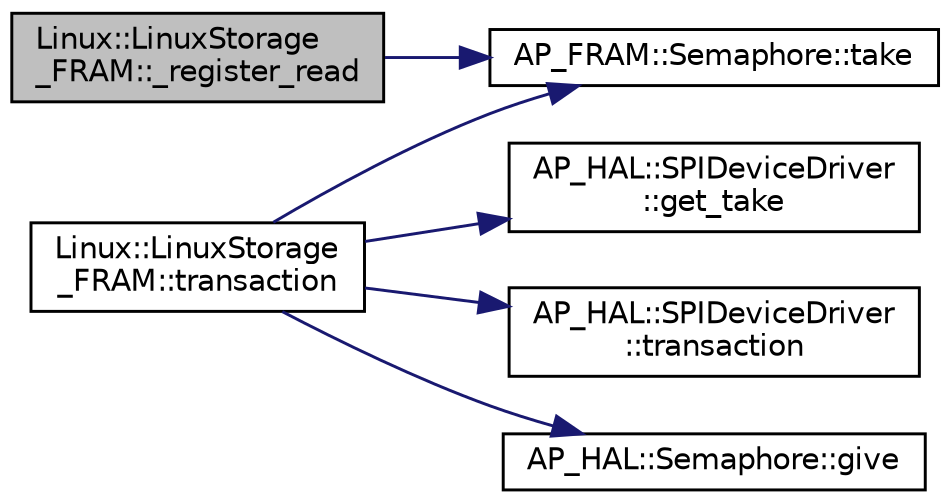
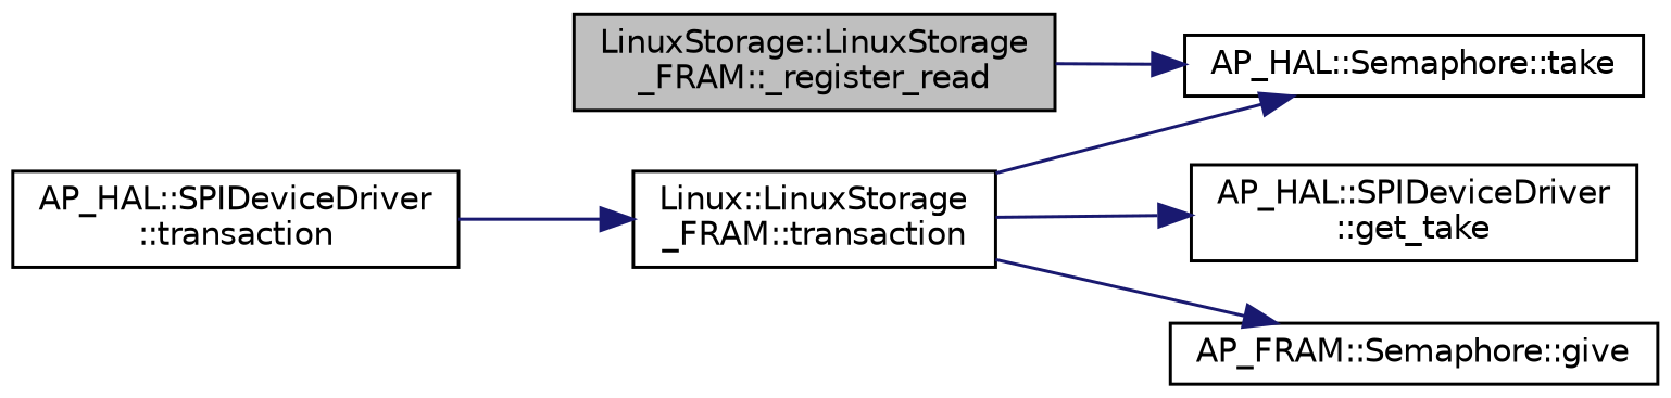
  digraph {
    fontname="DejaVu Sans"
    rankdir=LR
    node [color=black fillcolor=white fontname="DejaVu Sans" fontsize=10 shape=record style=filled]
    edge [color=midnightblue fontname="DejaVu Sans" fontsize=10 labelfontname=Helvetica labelfontsize=10 style=solid]
-   n1 [fillcolor=grey75 fontcolor=black height=0.2 label="Linux::LinuxStorage\l_FRAM::_register_read" width=0.4]
-   n2 [height=0.2 label="AP_FRAM::Semaphore::take" width=0.4]
+   n1 [fillcolor=grey75 fontcolor=black height=0.2 label="LinuxStorage::LinuxStorage\l_FRAM::_register_read" width=0.4]
+   n2 [height=0.2 label="AP_HAL::Semaphore::take" width=0.4]
    n3 [height=0.2 label="Linux::LinuxStorage\l_FRAM::transaction" width=0.4]
    n4 [height=0.2 label="AP_HAL::SPIDeviceDriver\l::get_take" width=0.4]
    n5 [height=0.2 label="AP_HAL::SPIDeviceDriver\l::transaction" width=0.4]
-   n6 [height=0.2 label="AP_HAL::Semaphore::give" width=0.4]
+   n6 [height=0.2 label="AP_FRAM::Semaphore::give" width=0.4]
    n1 -> n2
    n3 -> n2
    n3 -> n4
-   n3 -> n5
+   n5 -> n3
    n3 -> n6
  }
